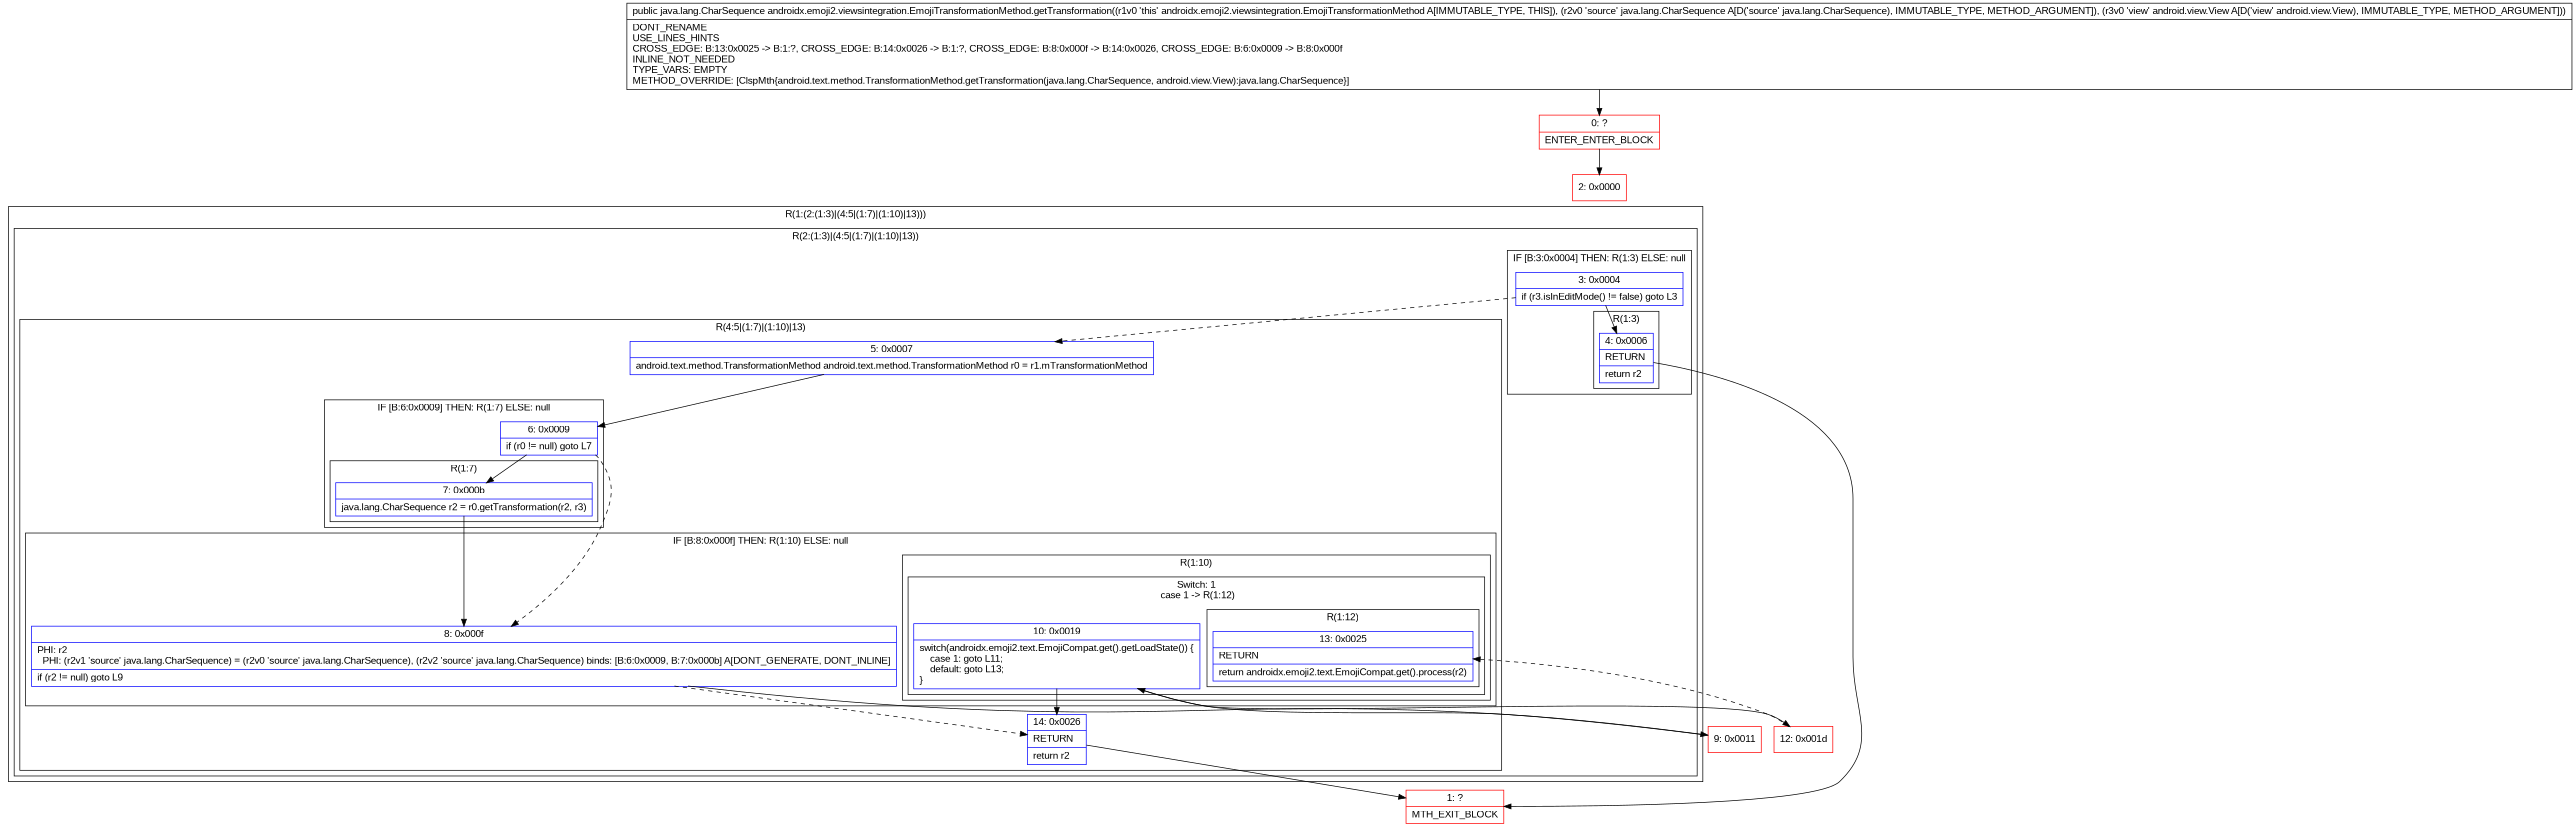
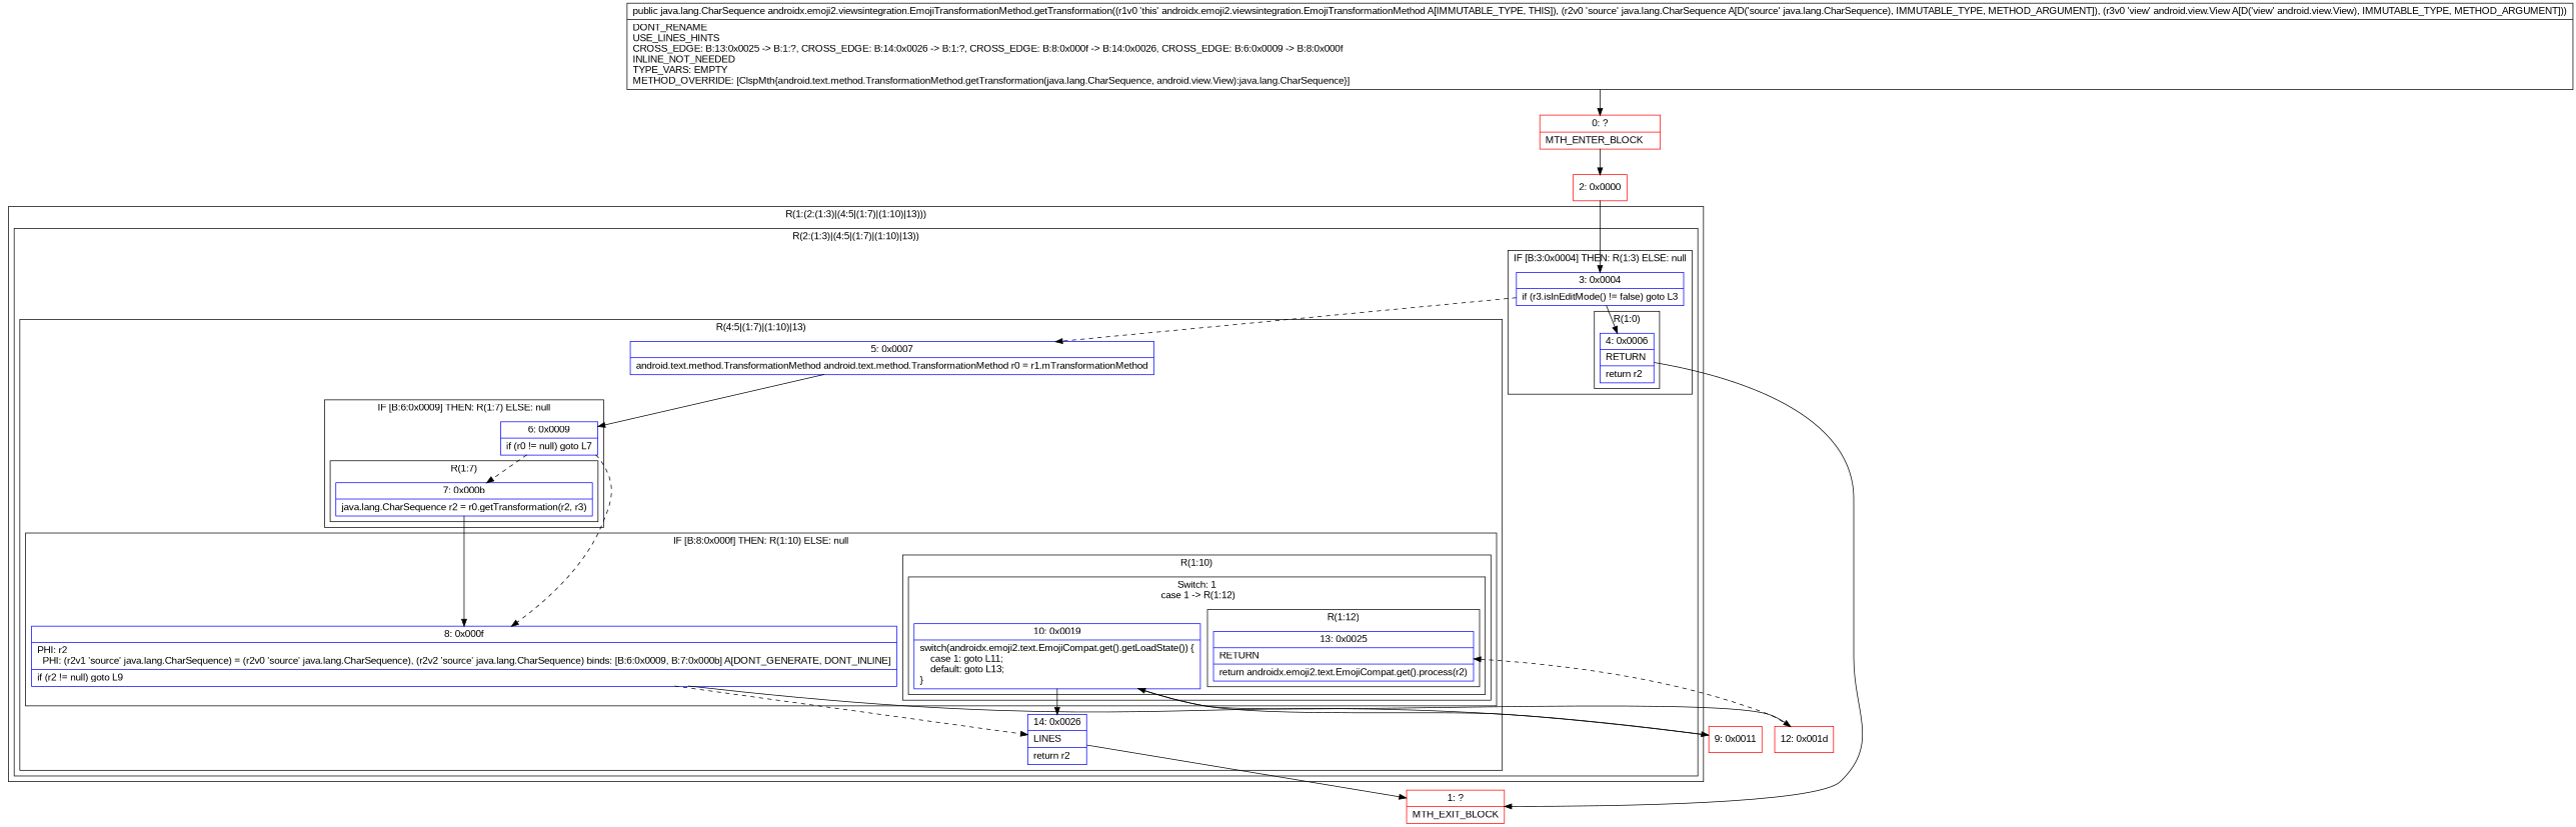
  digraph {
    fontname="Liberation Sans"
    node [color=blue fontname="Liberation Sans" shape=record]
    edge [fontname="Liberation Sans"]
    n1 [label="{4\:\ 0x0006|RETURN\l|return r2\l}"]
    n2 [label="{3\:\ 0x0004|if (r3.isInEditMode() != false) goto L3\l}"]
    n3 [label="{7\:\ 0x000b|java.lang.CharSequence r2 = r0.getTransformation(r2, r3)\l}"]
    n4 [label="{6\:\ 0x0009|if (r0 != null) goto L7\l}"]
    n5 [label="{13\:\ 0x0025|RETURN\l|return androidx.emoji2.text.EmojiCompat.get().process(r2)\l}"]
    n6 [label="{10\:\ 0x0019|switch(androidx.emoji2.text.EmojiCompat.get().getLoadState()) \{\l    case 1: goto L11;\l    default: goto L13;\l\}\l}"]
    n7 [label="{8\:\ 0x000f|PHI: r2 \l  PHI: (r2v1 'source' java.lang.CharSequence) = (r2v0 'source' java.lang.CharSequence), (r2v2 'source' java.lang.CharSequence) binds: [B:6:0x0009, B:7:0x000b] A[DONT_GENERATE, DONT_INLINE]\l|if (r2 != null) goto L9\l}"]
    n8 [label="{5\:\ 0x0007|android.text.method.TransformationMethod android.text.method.TransformationMethod r0 = r1.mTransformationMethod\l}"]
-   n9 [label="{14\:\ 0x0026|RETURN\l|return r2\l}"]
+   n9 [label="{14\:\ 0x0026|LINES\l|return r2\l}"]
    n10 [color=red label="{1\:\ ?|MTH_EXIT_BLOCK\l}"]
    n11 [color=red label="{12\:\ 0x001d}"]
    n12 [color=red label="{9\:\ 0x0011}"]
-   n13 [color=red label="{0\:\ ?|ENTER_ENTER_BLOCK\l}"]
+   n13 [color=red label="{0\:\ ?|MTH_ENTER_BLOCK\l}"]
    n14 [color=red label="{2\:\ 0x0000}"]
    n15 [label="{public java.lang.CharSequence androidx.emoji2.viewsintegration.EmojiTransformationMethod.getTransformation((r1v0 'this' androidx.emoji2.viewsintegration.EmojiTransformationMethod A[IMMUTABLE_TYPE, THIS]), (r2v0 'source' java.lang.CharSequence A[D('source' java.lang.CharSequence), IMMUTABLE_TYPE, METHOD_ARGUMENT]), (r3v0 'view' android.view.View A[D('view' android.view.View), IMMUTABLE_TYPE, METHOD_ARGUMENT]))  | DONT_RENAME\lUSE_LINES_HINTS\lCROSS_EDGE: B:13:0x0025 \-\> B:1:?, CROSS_EDGE: B:14:0x0026 \-\> B:1:?, CROSS_EDGE: B:8:0x000f \-\> B:14:0x0026, CROSS_EDGE: B:6:0x0009 \-\> B:8:0x000f\lINLINE_NOT_NEEDED\lTYPE_VARS: EMPTY\lMETHOD_OVERRIDE: [ClspMth\{android.text.method.TransformationMethod.getTransformation(java.lang.CharSequence, android.view.View):java.lang.CharSequence\}]\l}" color=""]
    subgraph cluster_1 {
      label="R(1:(2:(1:3)|(4:5|(1:7)|(1:10)|13)))"
      subgraph cluster_2 {
        label="R(2:(1:3)|(4:5|(1:7)|(1:10)|13))"
        subgraph cluster_3 {
          label="IF [B:3:0x0004] THEN: R(1:3) ELSE: null"
          n2
          subgraph cluster_4 {
-           label="R(1:3)"
+           label="R(1:0)"
            n1
          }
        }
        subgraph cluster_5 {
          label="R(4:5|(1:7)|(1:10)|13)"
          n8
          n9
          subgraph cluster_6 {
            label="IF [B:6:0x0009] THEN: R(1:7) ELSE: null"
            n4
            subgraph cluster_7 {
              label="R(1:7)"
              n3
            }
          }
          subgraph cluster_8 {
            label="IF [B:8:0x000f] THEN: R(1:10) ELSE: null"
            n7
            subgraph cluster_9 {
              label="R(1:10)"
              subgraph cluster_10 {
                label="Switch: 1\n case 1 -> R(1:12)"
                n6
                subgraph cluster_11 {
                  label="R(1:12)"
                  n5
                }
              }
            }
          }
        }
      }
    }
    n1 -> n10
    n2 -> n1
    n2 -> n8 [style=dashed]
    n3 -> n7
-   n4 -> n3
+   n4 -> n3 [style=dashed]
    n4 -> n7 [style=dashed]
    n6 -> n9
    n6 -> n11
    n7 -> n9 [style=dashed]
    n7 -> n12
    n8 -> n4
    n9 -> n10
    n11 -> n5 [style=dashed]
    n12 -> n6
    n13 -> n14
+   n14 -> n2
    n15 -> n13
  }
